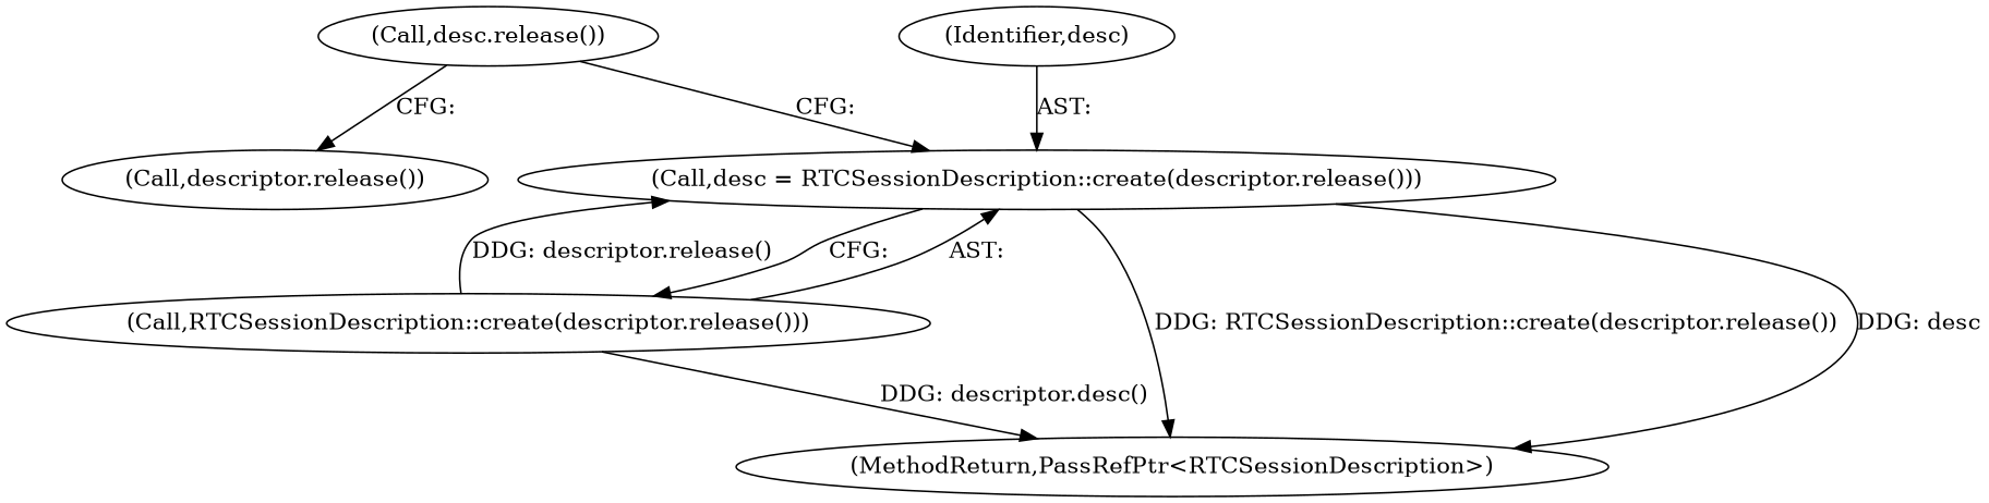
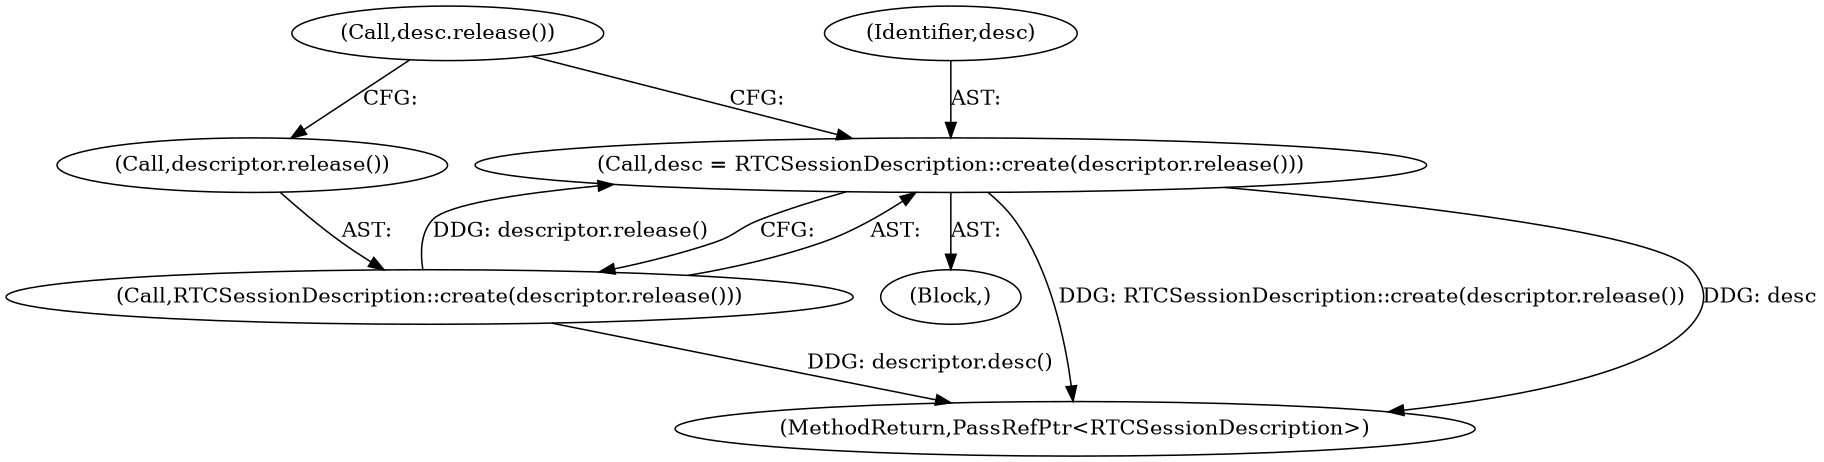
  digraph {
    n1 [label="(Call,desc = RTCSessionDescription::create(descriptor.release()))"]
    n2 [label="(Call,RTCSessionDescription::create(descriptor.release()))"]
    n3 [label="(MethodReturn,PassRefPtr<RTCSessionDescription>)"]
+   n4 [label="(Block,)"]
    n5 [label="(Call,descriptor.release())"]
    n6 [label="(Call,desc.release())"]
    n7 [label="(Identifier,desc)"]
    n1 -> n2 [label="CFG: "]
    n1 -> n3 [label="DDG: RTCSessionDescription::create(descriptor.release())"]
    n1 -> n3 [label="DDG: desc"]
+   n1 -> n4 [label="AST: "]
    n2 -> n1 [label="AST: "]
    n2 -> n1 [label="DDG: descriptor.release()"]
    n2 -> n3 [label="DDG: descriptor.desc()"]
+   n5 -> n2 [label="AST: "]
    n6 -> n1 [label="CFG: "]
    n6 -> n5 [label="CFG: "]
    n7 -> n1 [label="AST: "]
  }
